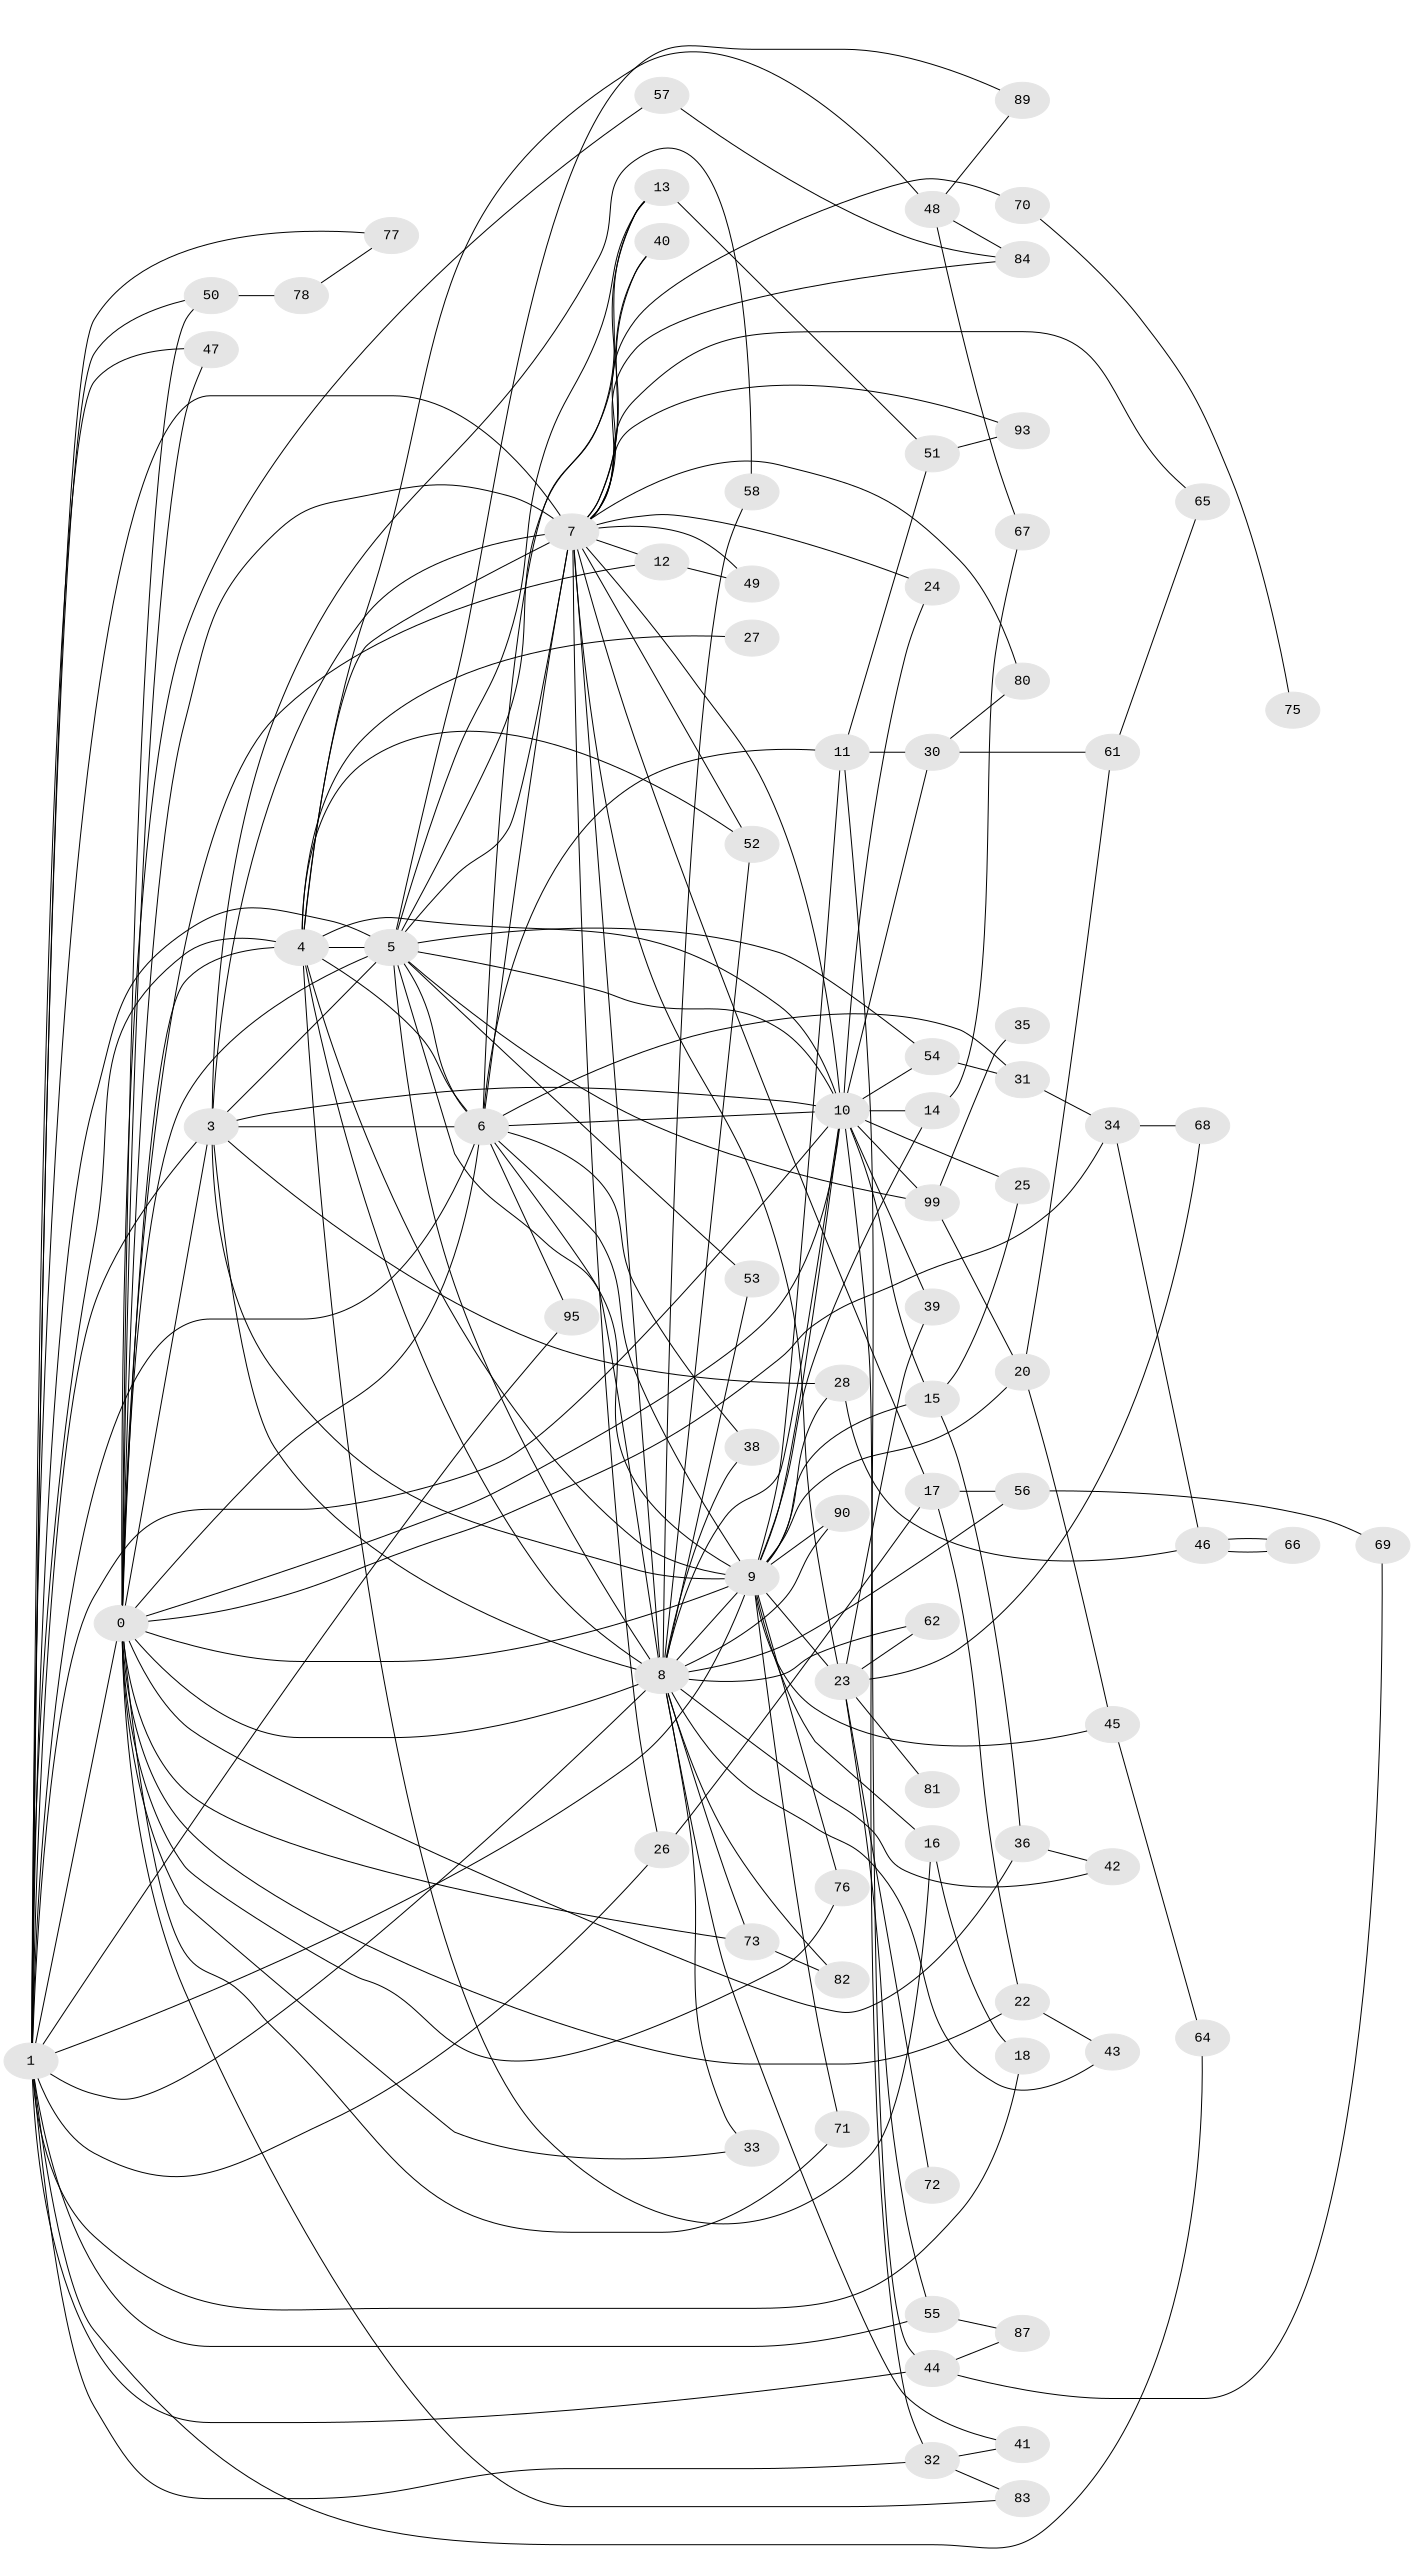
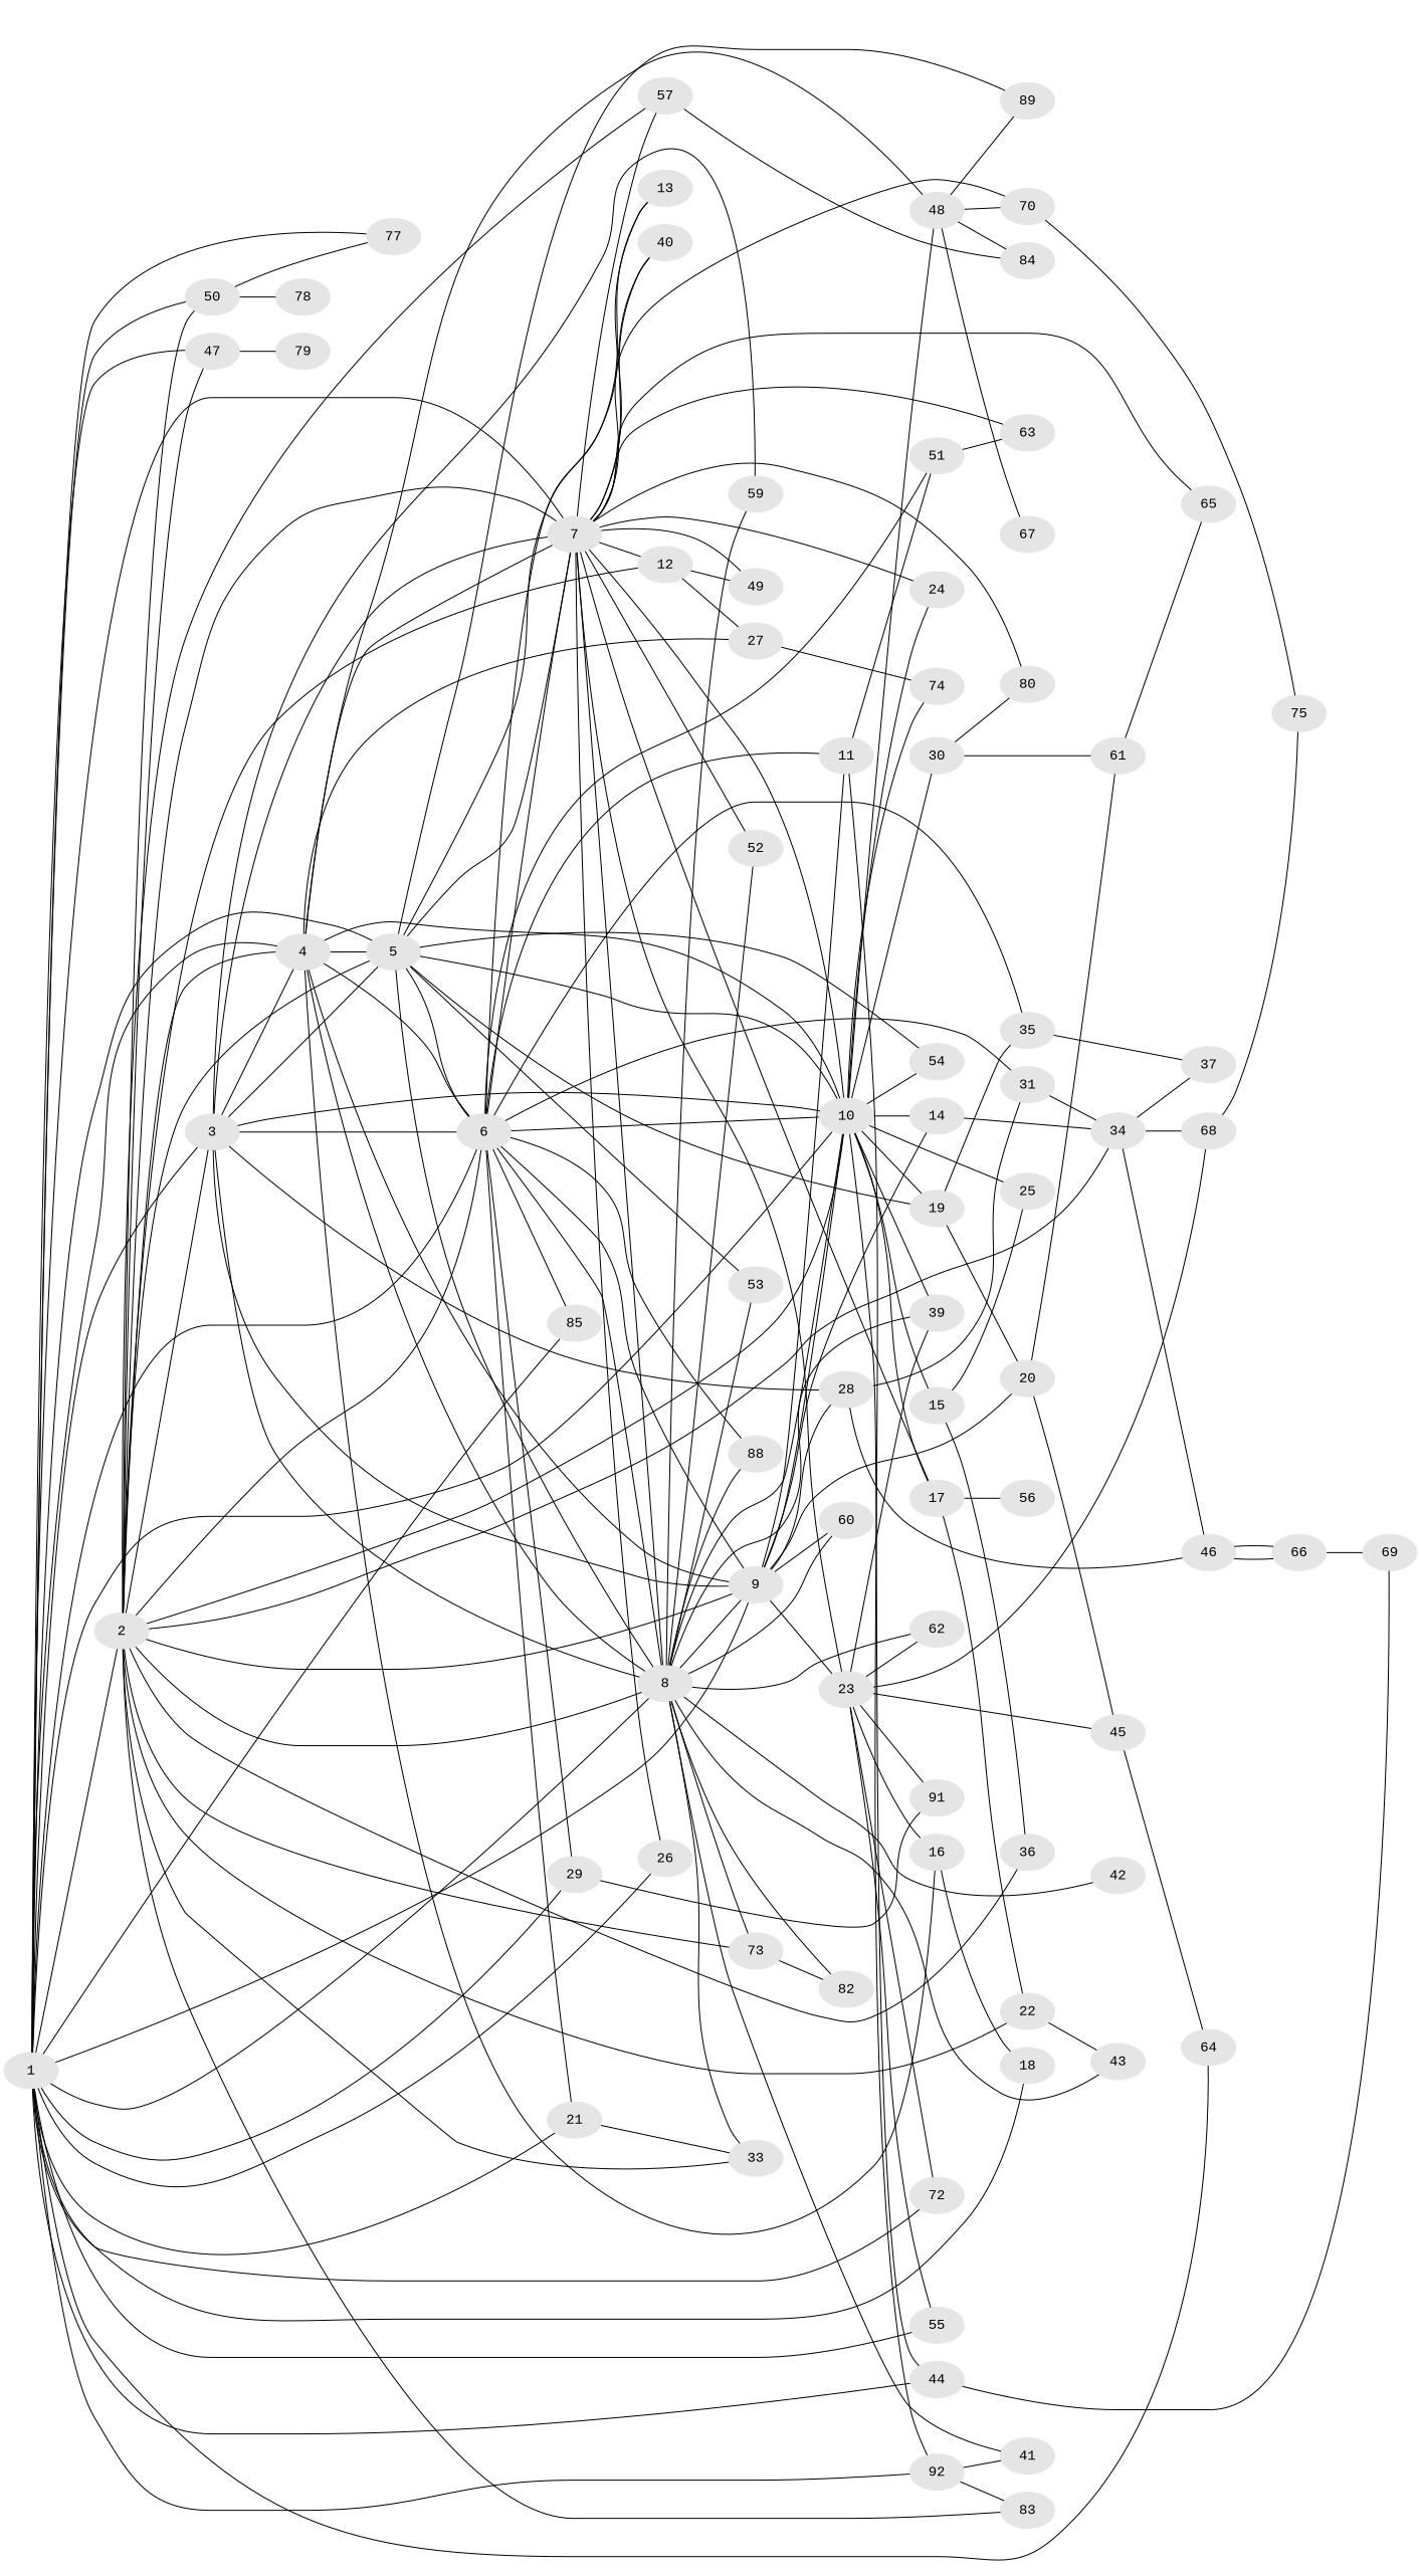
  graph {
    fontname="Liberation Mono"
    rankdir=LR
    node [color=gray90 fontname="Liberation Mono" style=filled]
    edge [fontname="Liberation Mono"]
    1
-   2 [label=0]
+   2
    3
    4
    5
    6
    7
    8
    9
    10
    18
+   21
    26
-   32
+   29
+   32 [label=92]
    44
    47
    50
    55
    64
    72
    77
-   85 [label=95]
+   85
    12
    22
    33
    34
    36
    57
-   71
    73
-   76
    83
    28
-   59 [label=58]
+   59
    16
    27
    48
    13
-   19 [label=99]
+   19
    40
    53
    54
    n44 [label=89]
    11
    31
    35
-   38
+   38 [label=88]
    51
    17
    23
    24
    49
    52
-   63 [label=93]
+   63
    65
    70
    80
    41
    42
    43
    56
-   60 [label=90]
+   60
    62
    82
    14
    15
    20
    25
    30
    39
-   81
+   74
+   81 [label=91]
    69
-   87
+   79
    78
    68
    46
+   37
    84
    67
    45
    75
    61
    66
    1 -- 2
    1 -- 3
    1 -- 4
    1 -- 5
    1 -- 6
    1 -- 7
    1 -- 8
    1 -- 9
    1 -- 10
    1 -- 18
+   1 -- 21
    1 -- 26
+   1 -- 29
    1 -- 32
    1 -- 44
    1 -- 47
    1 -- 50
    1 -- 55
    1 -- 64
+   1 -- 72
    1 -- 77
    1 -- 85
    2 -- 3
    2 -- 4
    2 -- 5
    2 -- 6
    2 -- 7
    2 -- 8
    2 -- 9
    2 -- 10
    2 -- 47
    2 -- 50
    2 -- 12
    2 -- 22
    2 -- 33
    2 -- 34
    2 -- 36
    2 -- 57
-   2 -- 71
    2 -- 73
-   2 -- 76
    2 -- 83
-   52 -- 4
+   3 -- 4
    3 -- 5
    3 -- 6
    3 -- 7
    3 -- 8
    3 -- 9
    3 -- 10
    3 -- 28
    3 -- 59
    4 -- 5
    4 -- 6
    4 -- 7
    4 -- 8
    4 -- 9
    4 -- 10
    4 -- 16
    4 -- 27
    4 -- 48
    5 -- 6
    5 -- 7
    5 -- 8
-   5 -- 9
    5 -- 10
-   5 -- 13
    5 -- 19
    5 -- 40
    5 -- 53
    5 -- 54
    5 -- n44
    6 -- 7
    6 -- 8
    6 -- 9
    6 -- 10
+   6 -- 21
+   6 -- 29
    6 -- 85
    6 -- 13
    6 -- 11
    6 -- 31
+   6 -- 35
    6 -- 38
-   13 -- 51
+   6 -- 51
    7 -- 8
    7 -- 10
    7 -- 26
    7 -- 12
-   7 -- 84
+   7 -- 57
    7 -- 13
    7 -- 40
    7 -- 17
    7 -- 23
    7 -- 24
    7 -- 49
    7 -- 52
    7 -- 63
    7 -- 65
    7 -- 70
    7 -- 80
    8 -- 9
    8 -- 10
    8 -- 33
    8 -- 73
    8 -- 59
    8 -- 53
    8 -- 38
    8 -- 52
    8 -- 41
    8 -- 42
    8 -- 43
-   8 -- 56
+   8 -- 39
    8 -- 60
    8 -- 62
    8 -- 82
    9 -- 10
-   9 -- 71
-   9 -- 76
    9 -- 28
-   9 -- 16
+   23 -- 16
    9 -- 11
    9 -- 23
    9 -- 60
    9 -- 14
-   9 -- 15
    9 -- 20
    10 -- 44
+   10 -- 48
    10 -- 19
    10 -- 54
-   26 -- 17
+   10 -- 17
    10 -- 24
    10 -- 14
    10 -- 15
    10 -- 25
    10 -- 30
    10 -- 39
+   10 -- 74
+   21 -- 33
+   29 -- 81
    32 -- 83
    32 -- 41
    44 -- 69
-   44 -- 87
-   78 -- 77
+   47 -- 79
+   50 -- 77
    50 -- 78
-   55 -- 87
+   12 -- 27
    12 -- 49
    22 -- 43
    34 -- 68
    34 -- 46
-   36 -- 42
+   34 -- 37
    57 -- 84
    73 -- 82
-   54 -- 31
+   28 -- 31
    28 -- 46
    16 -- 18
+   27 -- 74
    48 -- n44
+   48 -- 70
    48 -- 84
    48 -- 67
    19 -- 35
    19 -- 20
    11 -- 32
    11 -- 51
-   11 -- 30
    31 -- 34
+   35 -- 37
    51 -- 63
    17 -- 22
    17 -- 56
    23 -- 55
    23 -- 72
    23 -- 62
    23 -- 39
    23 -- 81
    23 -- 68
-   9 -- 45
+   23 -- 45
    70 -- 75
-   14 -- 67
+   14 -- 34
    15 -- 36
    15 -- 25
    20 -- 45
    20 -- 61
    30 -- 80
    30 -- 61
+   68 -- 75
    46 -- 66
    46 -- 66
    45 -- 64
    61 -- 65
-   56 -- 69
+   66 -- 69
  }
